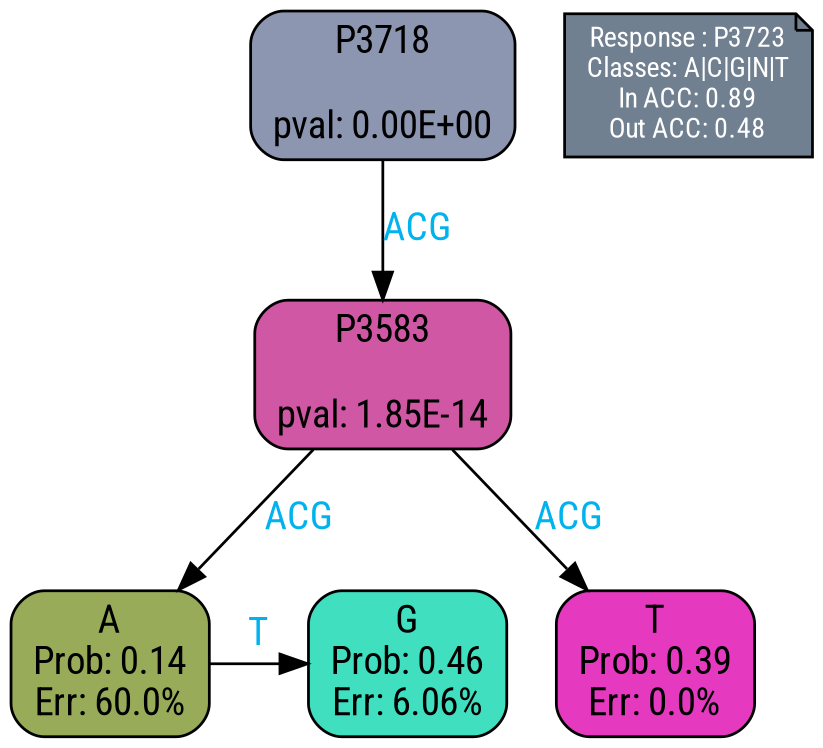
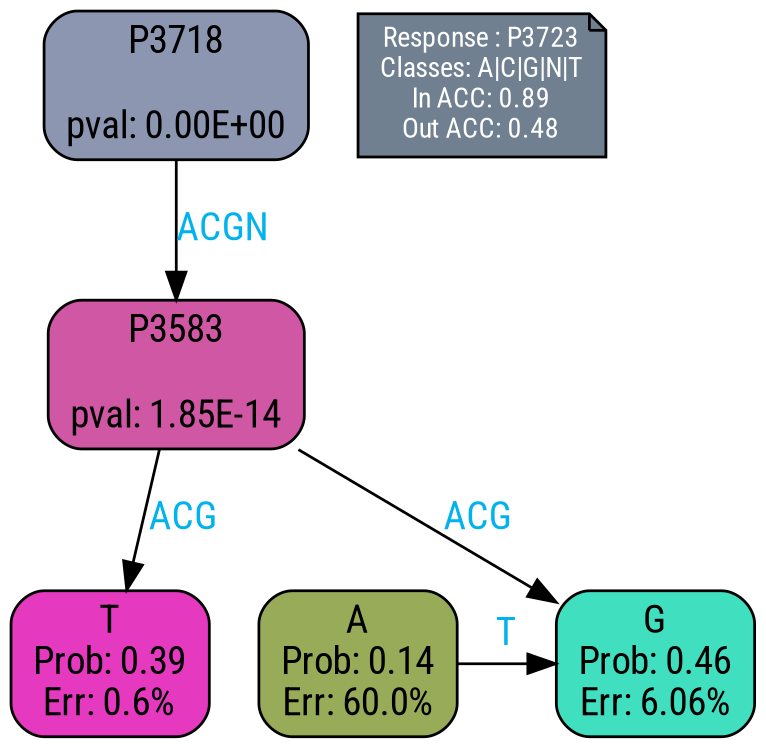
  digraph {
    fontname="Roboto Condensed"
    ranksep=equally
    splines=polylines
    node [color=black fontname="Roboto Condensed" shape=box style="filled, rounded"]
    edge [fontcolor=deepskyblue2 fontname="Roboto Condensed"]
    n1 [fillcolor="#98ab58" label="A\nProb: 0.14\nErr: 60.0%"]
-   n2 [fillcolor="#e539c0" label="T\nProb: 0.39\nErr: 0.0%"]
+   n2 [fillcolor="#e539c0" label="T\nProb: 0.39\nErr: 0.6%"]
    n3 [fillcolor="#40dfc0" label="G\nProb: 0.46\nErr: 6.06%"]
    n4 [align=left fillcolor=slategray fontcolor=white fontsize=10 label="Response : P3723\nClasses: A|C|G|N|T\nIn ACC: 0.89\nOut ACC: 0.48\n" shape=note style=filled]
    n5 [fillcolor="#8d96b1" label="P3718\n\npval: 0.00E+00"]
    n6 [fillcolor="#d057a4" label="P3583\n\npval: 1.85E-14"]
    subgraph sub_1 {
      rank=same
      n1
      n2
      n3
    }
    subgraph sub_2 {
      rank=same
      n4
      n5
    }
    n1 -> n3 [label=T]
-   n5 -> n6 [label=ACG]
-   n6 -> n1 [label=ACG]
+   n5 -> n6 [label=ACGN]
+   n6 -> n3 [label=ACG]
    n6 -> n2 [label=ACG]
  }
